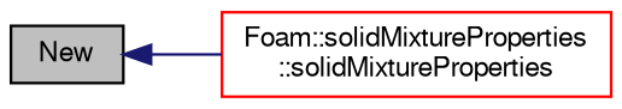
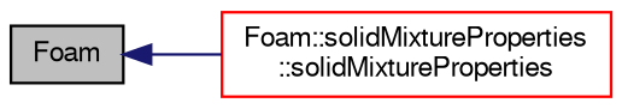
  digraph {
    rankdir=LR
    node [fontname=FreeSans fontsize=10 shape=record]
-   n1 [color=black fillcolor=grey75 fontcolor=black height=0.2 label=New style=filled width=0.4]
+   n1 [color=black fillcolor=grey75 fontcolor=black height=0.2 label=Foam style=filled width=0.4]
    n2 [color=red height=0.2 label="Foam::solidMixtureProperties\l::solidMixtureProperties" width=0.4]
    n1 -> n2 [color=midnightblue dir=back fontname=FreeSans fontsize=10 labelfontname=FreeSans labelfontsize=10 style=solid]
  }
